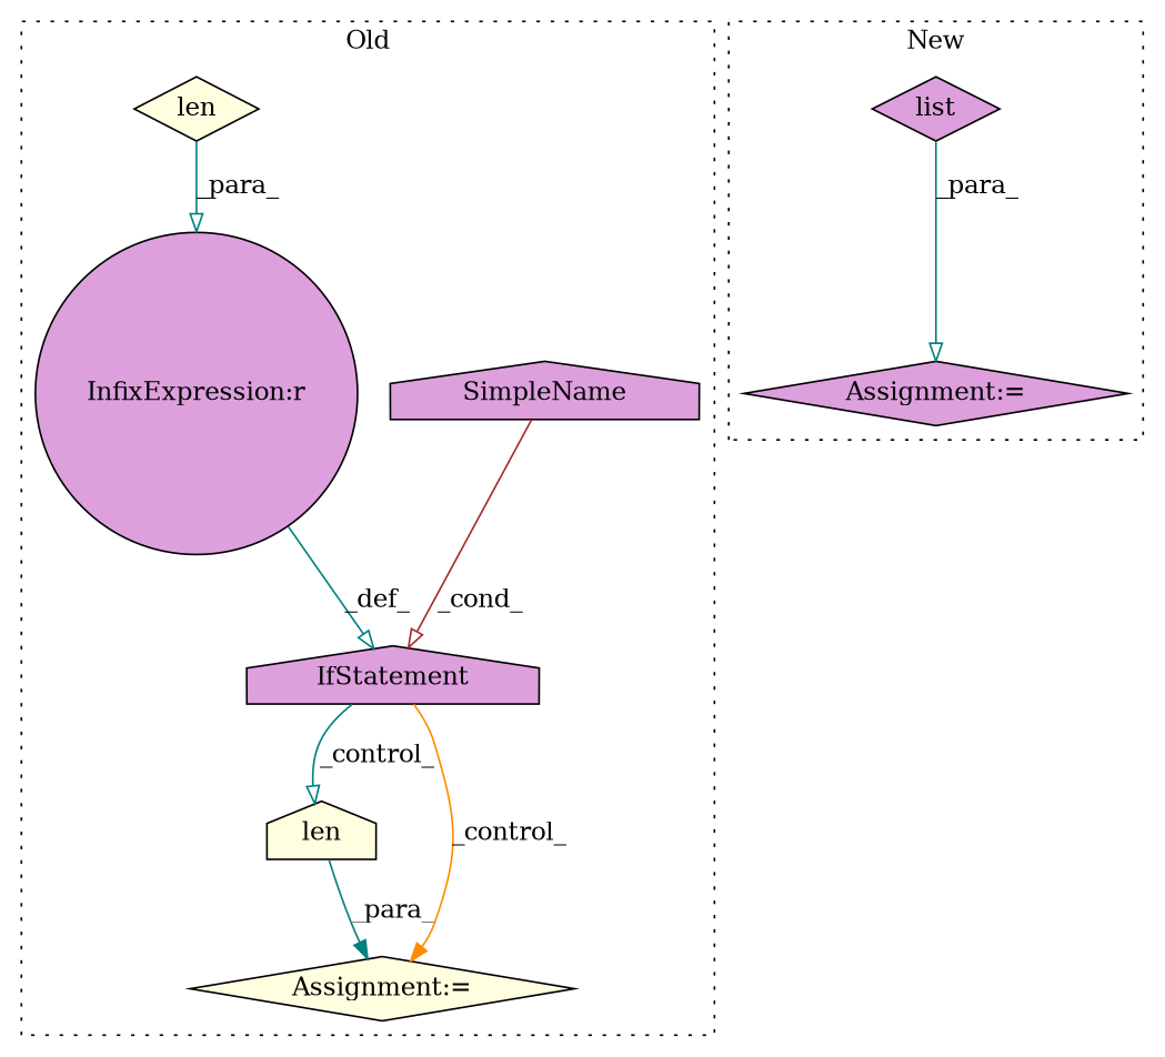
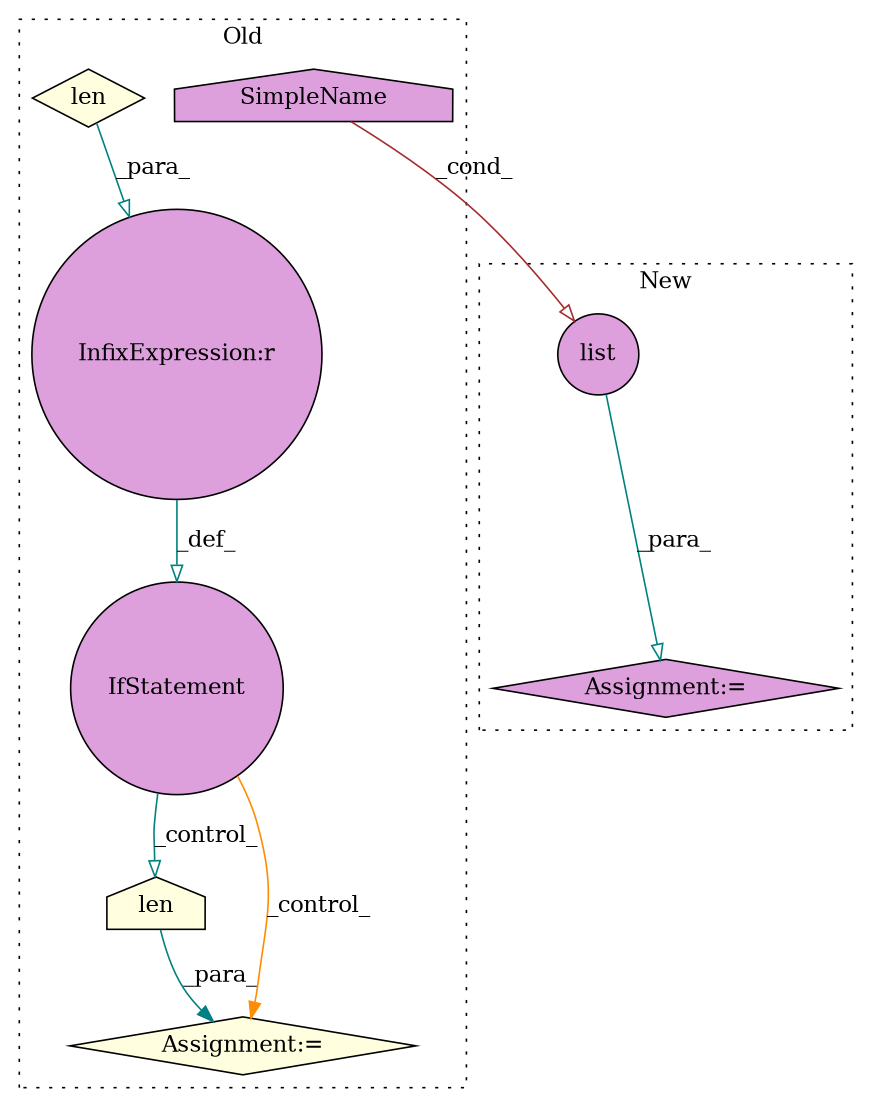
  digraph {
    node [a=32 fillcolor=plum l="4,1" shape=diamond style=filled]
    edge [arrowhead=onormal color=teal]
    n1 [fillcolor=lightyellow label=len s="32962,32970" shape=house]
    n2 [a=7 fillcolor=lightyellow l=1 label="Assignment:=" s=32950]
    n3 [a=42 label=SimpleName shape=house l=""]
-   n4 [a=25 l="4,2" label=IfStatement s="32898,32913" shape=house]
+   n4 [a=25 l="4,2" label=IfStatement s="32898,32913" shape=circle]
    n5 [fillcolor=lightyellow label=len s="32902,32907"]
    n6 [a=27 l=4 label="InfixExpression:r" s=32908 shape=circle]
-   n7 [l="5,1" label=list s="32870,32896"]
+   n7 [l="5,1" label=list s="32870,32896" shape=circle]
    n8 [a=7 l=1 label="Assignment:=" s=32869]
    subgraph cluster_1 {
      label=Old
      style=dotted
      n1
      n2
      n3
      n4
      n5
      n6
    }
    subgraph cluster_2 {
      label=New
      style=dotted
      n7
      n8
    }
    n1 -> n2 [arrowhead=normal label=_para_]
-   n3 -> n4 [color=brown label=_cond_]
+   n3 -> n7 [color=brown label=_cond_]
    n4 -> n1 [label=_control_]
    n4 -> n2 [arrowhead=normal color=darkorange label=_control_]
    n5 -> n6 [label=_para_]
    n6 -> n4 [label=_def_]
    n7 -> n8 [label=_para_]
  }
